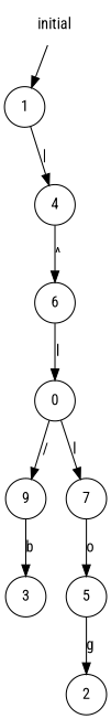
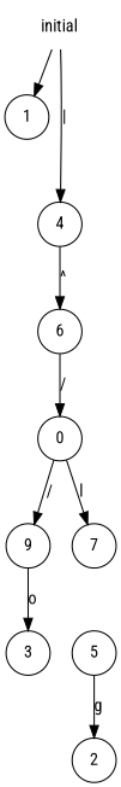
  digraph {
    fontname="Roboto Condensed"
    rankdir=TB
    node [fontname="Roboto Condensed" shape=circle]
    edge [fontname="Roboto Condensed"]
    0
    9
    7
    3
    1
    4
    6
    initial [shape=plaintext]
    5
    2
    0 -> 9 [label="/"]
    0 -> 7 [label=l]
-   9 -> 3 [label=b]
-   7 -> 5 [label=o]
-   1 -> 4 [label="|"]
+   9 -> 3 [label=o]
+   initial -> 4 [label="|"]
    4 -> 6 [label="^"]
-   6 -> 0 [label=l]
+   6 -> 0 [label="/"]
    initial -> 1
    5 -> 2 [label=g]
  }
